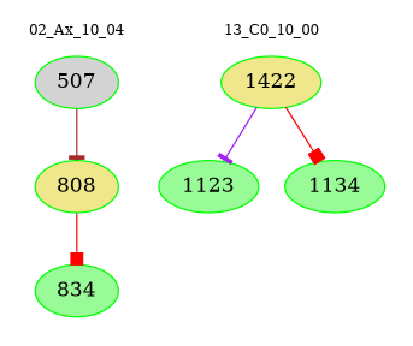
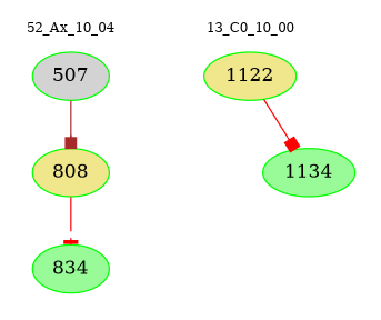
  digraph {
    node [color=green fillcolor=palegreen style=filled]
    edge [arrowhead=tee color=red]
    n1 [fillcolor=lightgrey label=507]
    n2 [fillcolor=khaki label=808]
    n3 [label=834]
-   n4 [fillcolor=khaki label=1422]
-   n5 [label=1123]
+   n4 [fillcolor=khaki label=1122]
    n6 [label=1134]
    subgraph cluster_1 {
      color=white
      fontsize=10
-     label="02_Ax_10_04"
+     label="52_Ax_10_04"
      n1
      n2
      n3
    }
    subgraph cluster_2 {
      color=white
      fontsize=10
      label="13_C0_10_00"
      n4
-     n5
      n6
    }
-   n1 -> n2 [color=brown]
-   n2 -> n3 [arrowhead=box]
-   n4 -> n5 [color=purple]
+   n1 -> n2 [arrowhead=box color=brown]
+   n2 -> n3
    n4 -> n6 [arrowhead=box]
  }
